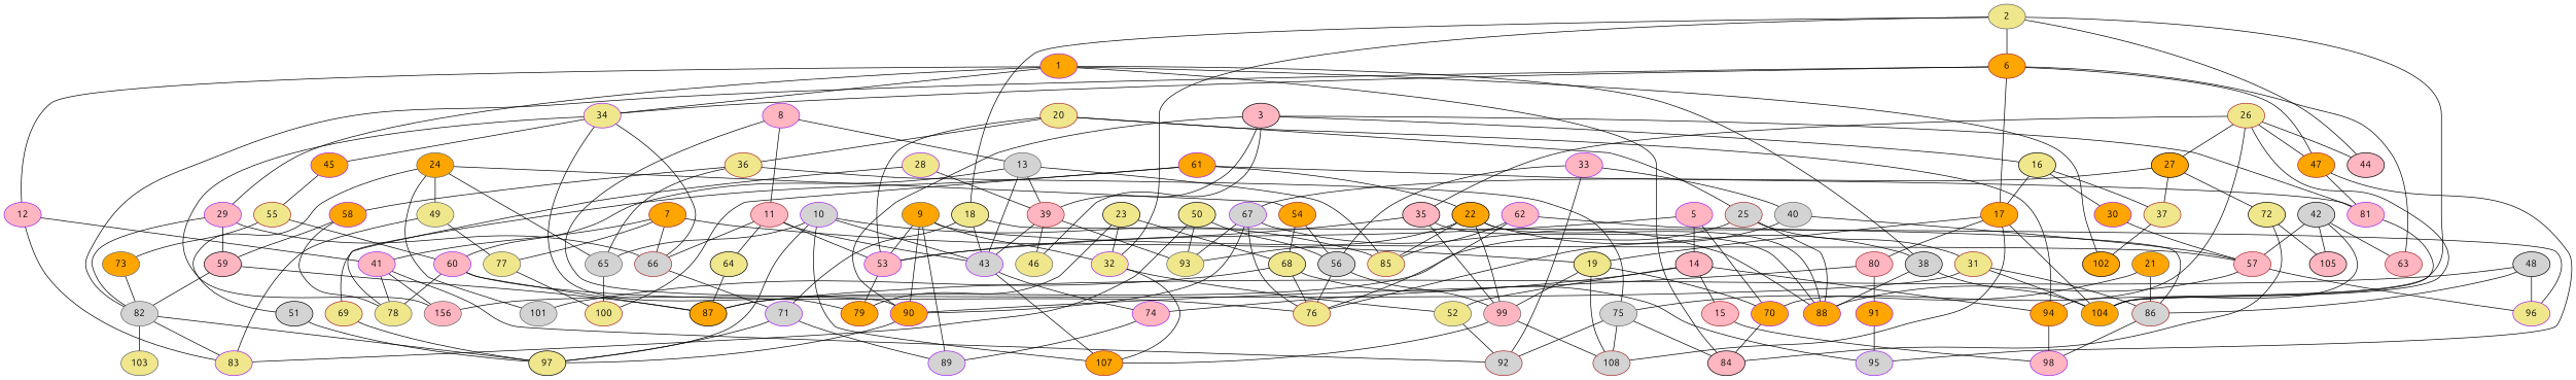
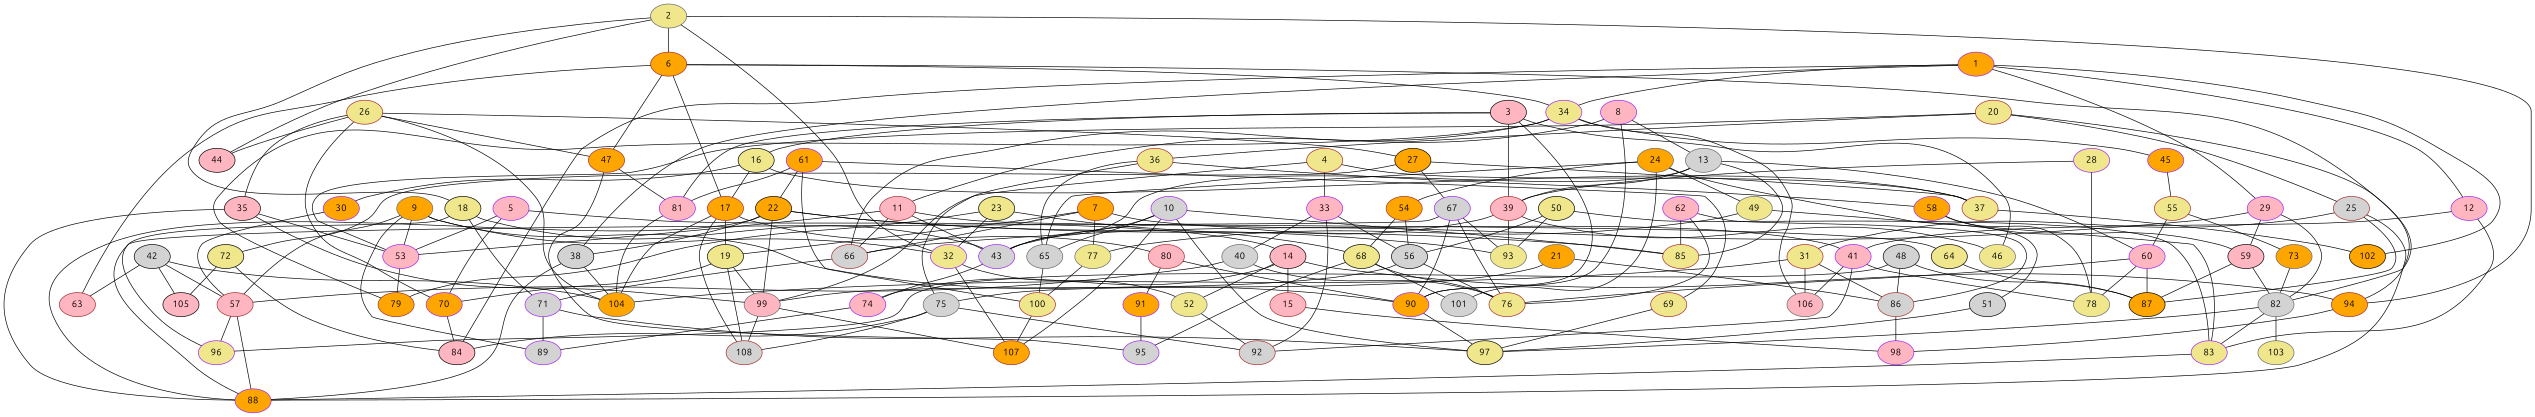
  graph {
    fontname=Ubuntu
    node [color=purple fillcolor=khaki fontname=Ubuntu style=filled]
    edge [fontname=Ubuntu]
    1 [fillcolor=orange]
    12 [fillcolor=lightpink]
    29 [fillcolor=lightpink]
    34
    38 [color=black fillcolor=lightgrey]
    84 [color=black fillcolor=lightpink]
    102 [color=black fillcolor=orange]
    41 [fillcolor=lightpink]
    83
    82 [color=gray40 fillcolor=lightgrey]
    66 [color=brown fillcolor=lightgrey]
    59 [color=black fillcolor=lightpink]
    79 [color=brown fillcolor=orange]
-   106 [color=gray40 fillcolor=lightpink label=156]
+   106 [color=gray40 fillcolor=lightpink]
    45 [fillcolor=orange]
    104 [color=gray40 fillcolor=orange]
    88 [fillcolor=orange]
    2 [color=gray40]
    6 [color=brown fillcolor=orange]
    18 [color=black]
    32
    44 [color=black fillcolor=lightpink]
    94 [color=brown fillcolor=orange]
    17 [color=brown fillcolor=orange]
    47 [color=brown fillcolor=orange]
    63 [color=brown fillcolor=lightpink]
    43 [fillcolor=lightgrey]
    71 [fillcolor=lightgrey]
    96
    107 [color=brown fillcolor=orange]
    52 [color=gray40]
    98 [fillcolor=lightpink]
    3 [color=black fillcolor=lightpink]
    16 [color=black]
    39 [color=brown fillcolor=lightpink]
    46 [color=gray40]
    81 [fillcolor=lightpink]
    90 [fillcolor=orange]
    37 [color=brown]
    30 [fillcolor=orange]
    93 [color=gray40]
    97 [color=black]
+   4 [color=brown]
    33 [fillcolor=lightpink]
    99 [color=gray40 fillcolor=lightpink]
    40 [color=gray40 fillcolor=lightgrey]
    56 [color=black fillcolor=lightgrey]
    92 [color=brown fillcolor=lightgrey]
    108 [color=brown fillcolor=lightgrey]
    5 [fillcolor=lightpink]
    14 [color=black fillcolor=lightpink]
    53 [fillcolor=lightpink]
    70 [fillcolor=orange]
    15 [color=brown fillcolor=lightpink]
    74 [fillcolor=lightpink]
    19 [color=black]
    80 [color=brown fillcolor=lightpink]
    95 [fillcolor=lightgrey]
    103 [color=gray40]
    7 [color=brown fillcolor=orange]
    77 [color=gray40]
    78 [color=gray40]
    100 [color=brown]
    8 [fillcolor=lightpink]
    11 [color=brown fillcolor=lightpink]
    13 [color=gray40 fillcolor=lightgrey]
    64 [color=black]
    85 [color=brown]
    60 [fillcolor=lightpink]
    9 [color=gray40 fillcolor=orange]
    57 [color=brown fillcolor=lightpink]
    89 [fillcolor=lightgrey]
    10 [fillcolor=lightgrey]
    65 [color=gray40 fillcolor=lightgrey]
    87 [color=black fillcolor=orange]
    76 [color=brown]
    91 [fillcolor=orange]
    20 [color=brown]
    25 [color=brown fillcolor=lightgrey]
    36 [color=brown]
    31 [color=brown]
    75 [color=gray40 fillcolor=lightgrey]
    58 [fillcolor=orange]
    21 [color=gray40 fillcolor=orange]
    86 [color=brown fillcolor=lightgrey]
    22 [color=black fillcolor=orange]
    23 [color=black]
    68 [color=black]
    101 [color=gray40 fillcolor=lightgrey]
    24 [color=gray40 fillcolor=orange]
    49 [color=gray40]
    51 [color=black fillcolor=lightgrey]
    54 [color=brown fillcolor=orange]
    26 [color=brown]
    27 [color=black fillcolor=orange]
    35 [color=black fillcolor=lightpink]
    67 [fillcolor=lightgrey]
    72 [color=black]
    105 [color=black fillcolor=lightpink]
    28
    55 [color=brown]
    42 [color=black fillcolor=lightgrey]
    73 [color=gray40 fillcolor=orange]
    48 [color=black fillcolor=lightgrey]
    50 [color=black]
    61 [fillcolor=orange]
    69 [color=brown]
    62 [fillcolor=lightpink]
    1 -- 12
    1 -- 29
    1 -- 34
    1 -- 38
    1 -- 84
    1 -- 102
    12 -- 41
    12 -- 83
    29 -- 82
    29 -- 66
    29 -- 59
    34 -- 66
    34 -- 79
    34 -- 106
    34 -- 45
    38 -- 104
    38 -- 88
    41 -- 106
    41 -- 92
    41 -- 78
+   83 -- 88
    82 -- 83
    82 -- 97
    82 -- 103
    66 -- 71
    59 -- 82
    59 -- 87
    45 -- 55
    2 -- 6
    2 -- 18
    2 -- 32
    2 -- 44
    2 -- 94
    6 -- 34
    6 -- 82
    6 -- 17
    6 -- 47
    6 -- 63
    18 -- 43
    18 -- 71
    18 -- 96
    32 -- 107
    32 -- 52
    94 -- 98
    17 -- 104
    17 -- 108
    17 -- 19
    17 -- 80
    47 -- 81
    47 -- 95
    43 -- 74
    71 -- 97
    71 -- 89
    52 -- 92
    3 -- 16
    3 -- 39
    3 -- 46
    3 -- 81
    3 -- 90
    16 -- 17
    16 -- 37
    16 -- 30
    39 -- 43
    39 -- 46
    39 -- 93
    81 -- 104
    90 -- 97
    37 -- 102
    30 -- 57
+   4 -- 37
+   4 -- 33
+   4 -- 99
    33 -- 40
    33 -- 56
    33 -- 92
    99 -- 107
    99 -- 108
    40 -- 57
    40 -- 76
    56 -- 99
    56 -- 76
    5 -- 14
    5 -- 53
    5 -- 70
    14 -- 94
    14 -- 52
    14 -- 15
    14 -- 74
    53 -- 79
    70 -- 84
    15 -- 98
    74 -- 89
    19 -- 99
    19 -- 108
    19 -- 70
    80 -- 90
    80 -- 91
    7 -- 41
    7 -- 66
    7 -- 19
    7 -- 77
    77 -- 100
-   43 -- 107
+   100 -- 107
    8 -- 90
    8 -- 11
    8 -- 13
    11 -- 66
    11 -- 43
    11 -- 53
    11 -- 64
    13 -- 43
    13 -- 39
    13 -- 85
    13 -- 60
    64 -- 87
    60 -- 78
    60 -- 87
    60 -- 76
    9 -- 32
    9 -- 90
    9 -- 53
    9 -- 57
    9 -- 89
    57 -- 88
    57 -- 96
    10 -- 43
    10 -- 107
    10 -- 97
    10 -- 85
    10 -- 65
    65 -- 100
    91 -- 95
    20 -- 94
    20 -- 53
    20 -- 25
    20 -- 36
    25 -- 88
    25 -- 87
    25 -- 31
    36 -- 65
    36 -- 75
    36 -- 58
    31 -- 106
    31 -- 104
    31 -- 86
    75 -- 84
    75 -- 92
    75 -- 108
    58 -- 59
    58 -- 78
    21 -- 75
    21 -- 86
    86 -- 98
    22 -- 38
    22 -- 88
    22 -- 93
    22 -- 99
    22 -- 85
    23 -- 79
    23 -- 32
    23 -- 68
    68 -- 95
    68 -- 76
    68 -- 101
    24 -- 65
    24 -- 101
    24 -- 49
    24 -- 51
    24 -- 54
    49 -- 83
    49 -- 77
    51 -- 97
    54 -- 56
    54 -- 68
    26 -- 104
    26 -- 44
    26 -- 47
    26 -- 70
    26 -- 27
    26 -- 35
    27 -- 37
    27 -- 67
    27 -- 72
    35 -- 88
    35 -- 99
    35 -- 53
    67 -- 88
    67 -- 90
    67 -- 93
    67 -- 76
    72 -- 84
    72 -- 105
    28 -- 39
    28 -- 78
    55 -- 60
    55 -- 73
    42 -- 104
    42 -- 63
    42 -- 57
    42 -- 105
    73 -- 82
    48 -- 96
    48 -- 87
    48 -- 86
    50 -- 83
    50 -- 93
    50 -- 56
    61 -- 81
    61 -- 100
    61 -- 22
    61 -- 69
    69 -- 97
    62 -- 85
    62 -- 76
    62 -- 86
  }
